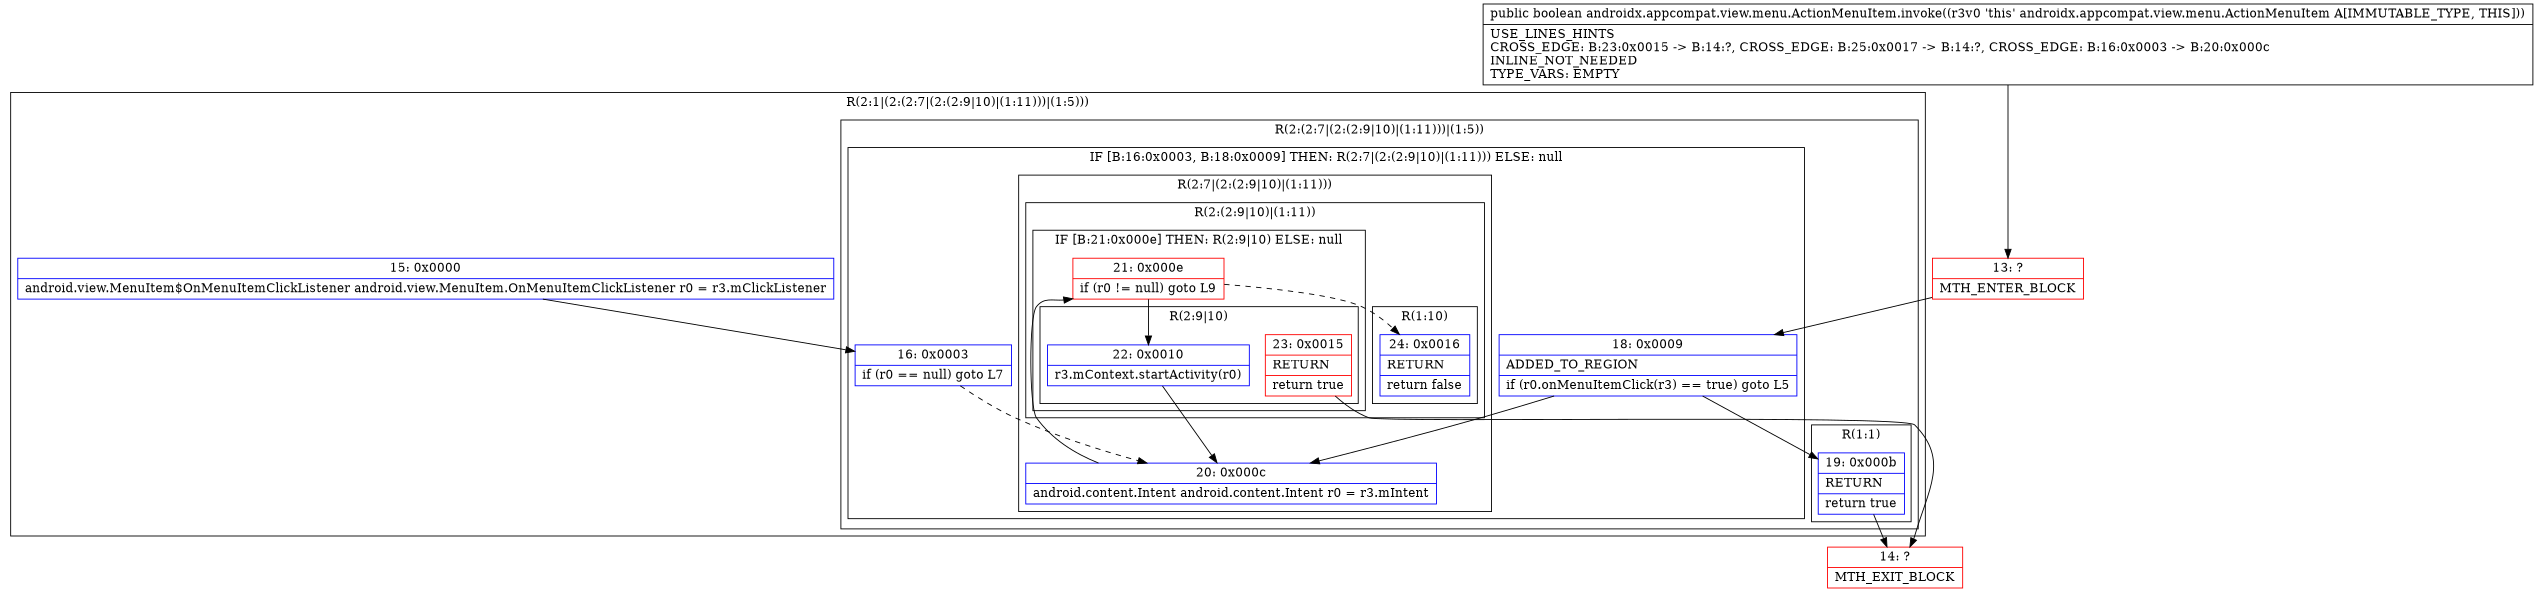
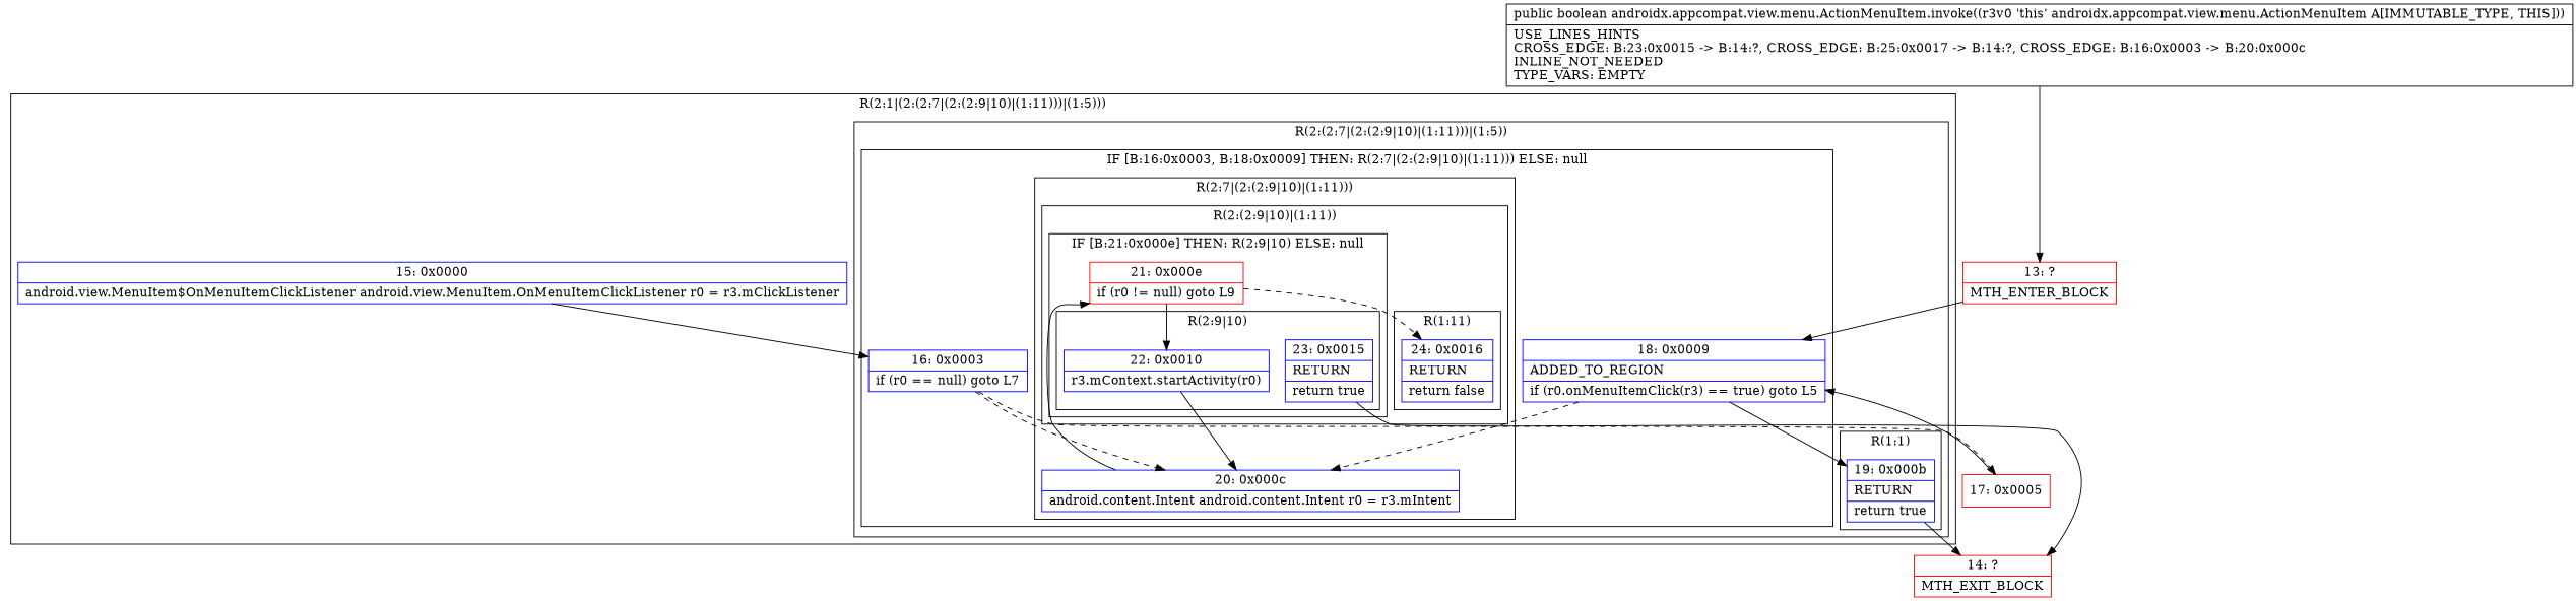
  digraph {
    node [color=blue shape=record]
    n1 [label="{22\:\ 0x0010|r3.mContext.startActivity(r0)\l}"]
-   n2 [color=red label="{23\:\ 0x0015|RETURN\l|return true\l}"]
+   n2 [label="{23\:\ 0x0015|RETURN\l|return true\l}"]
    n3 [color=red label="{21\:\ 0x000e|if (r0 != null) goto L9\l}"]
    n4 [label="{24\:\ 0x0016|RETURN\l|return false\l}"]
    n5 [label="{20\:\ 0x000c|android.content.Intent android.content.Intent r0 = r3.mIntent\l}"]
    n6 [label="{16\:\ 0x0003|if (r0 == null) goto L7\l}"]
    n7 [label="{18\:\ 0x0009|ADDED_TO_REGION\l|if (r0.onMenuItemClick(r3) == true) goto L5\l}"]
    n8 [label="{19\:\ 0x000b|RETURN\l|return true\l}"]
    n9 [label="{15\:\ 0x0000|android.view.MenuItem$OnMenuItemClickListener android.view.MenuItem.OnMenuItemClickListener r0 = r3.mClickListener\l}"]
    n10 [color=red label="{14\:\ ?|MTH_EXIT_BLOCK\l}"]
+   n11 [color=red label="{17\:\ 0x0005}"]
    n12 [color=red label="{13\:\ ?|MTH_ENTER_BLOCK\l}"]
    n13 [label="{public boolean androidx.appcompat.view.menu.ActionMenuItem.invoke((r3v0 'this' androidx.appcompat.view.menu.ActionMenuItem A[IMMUTABLE_TYPE, THIS]))  | USE_LINES_HINTS\lCROSS_EDGE: B:23:0x0015 \-\> B:14:?, CROSS_EDGE: B:25:0x0017 \-\> B:14:?, CROSS_EDGE: B:16:0x0003 \-\> B:20:0x000c\lINLINE_NOT_NEEDED\lTYPE_VARS: EMPTY\l}" color=""]
    subgraph cluster_1 {
      label="R(2:1|(2:(2:7|(2:(2:9|10)|(1:11)))|(1:5)))"
      n9
      subgraph cluster_2 {
        label="R(2:(2:7|(2:(2:9|10)|(1:11)))|(1:5))"
        subgraph cluster_3 {
          label="IF [B:16:0x0003, B:18:0x0009] THEN: R(2:7|(2:(2:9|10)|(1:11))) ELSE: null"
          n6
          n7
          subgraph cluster_4 {
            label="R(2:7|(2:(2:9|10)|(1:11)))"
            n5
            subgraph cluster_5 {
              label="R(2:(2:9|10)|(1:11))"
              subgraph cluster_6 {
                label="IF [B:21:0x000e] THEN: R(2:9|10) ELSE: null"
                n3
                subgraph cluster_7 {
                  label="R(2:9|10)"
                  n1
                  n2
                }
              }
              subgraph cluster_8 {
-               label="R(1:10)"
+               label="R(1:11)"
                n4
              }
            }
          }
        }
        subgraph cluster_9 {
          label="R(1:1)"
          n8
        }
      }
    }
    n1 -> n5
    n2 -> n10
    n3 -> n1
    n3 -> n4 [style=dashed]
    n5 -> n3
    n6 -> n5 [style=dashed]
-   n7 -> n5 [style=solid]
+   n6 -> n11 [style=dashed]
+   n7 -> n5 [style=dashed]
    n7 -> n8
    n8 -> n10
    n9 -> n6
+   n11 -> n7
    n12 -> n7
    n13 -> n12
  }
